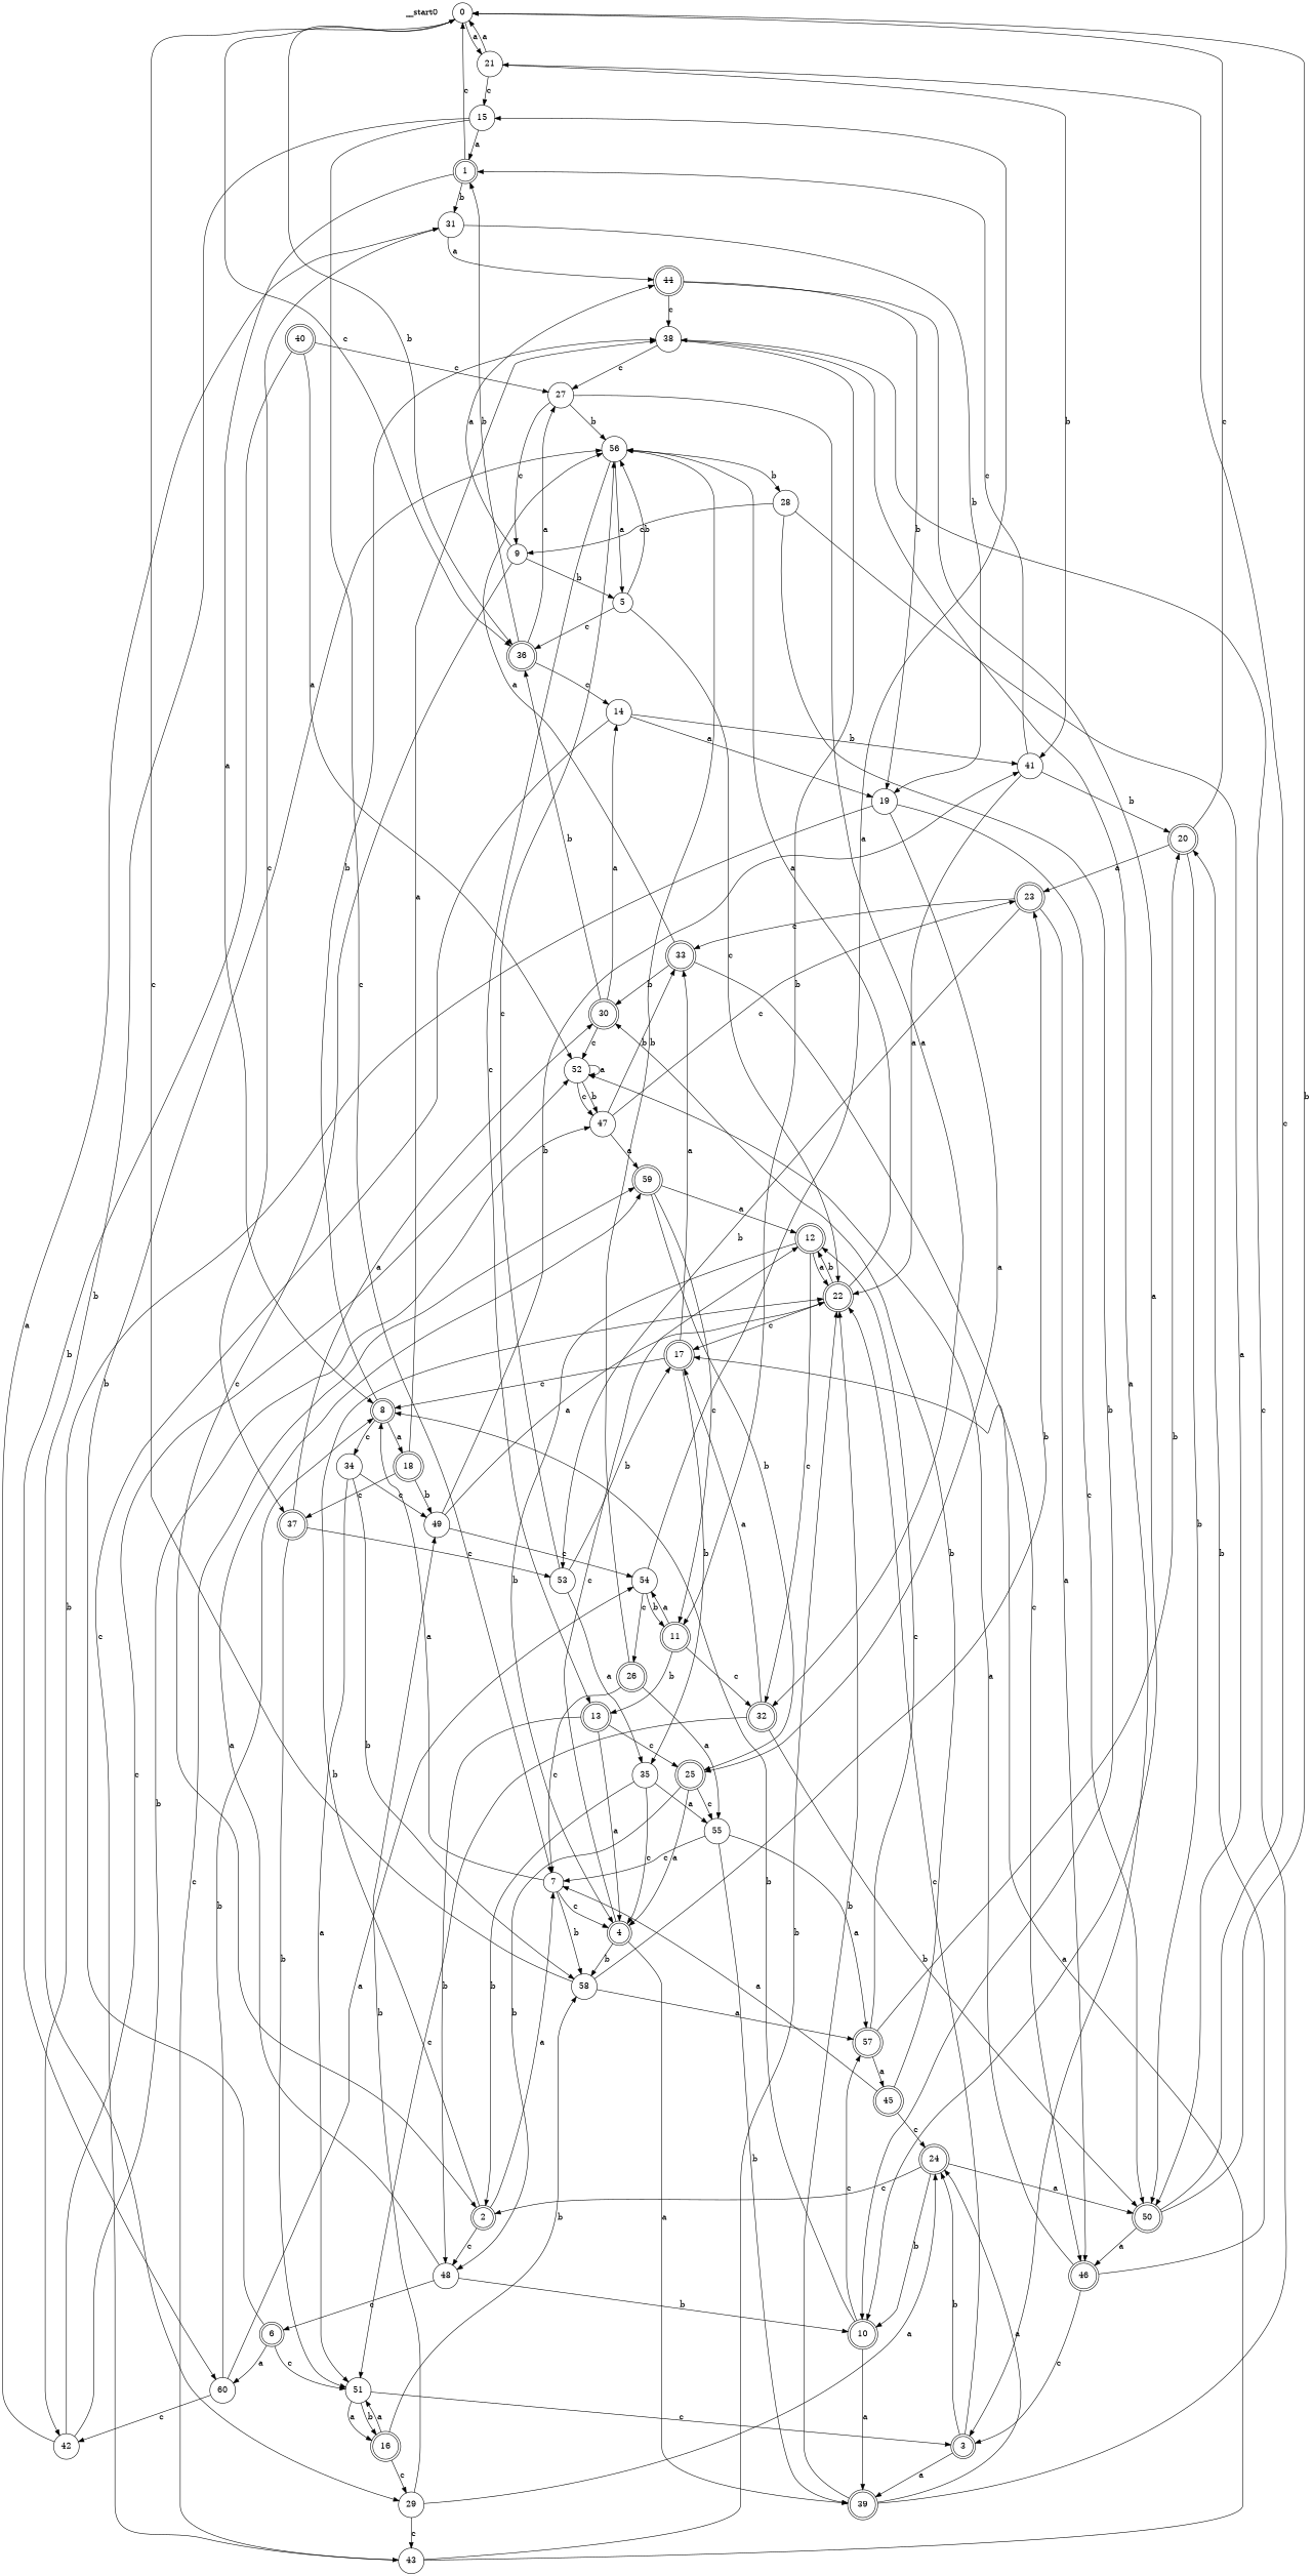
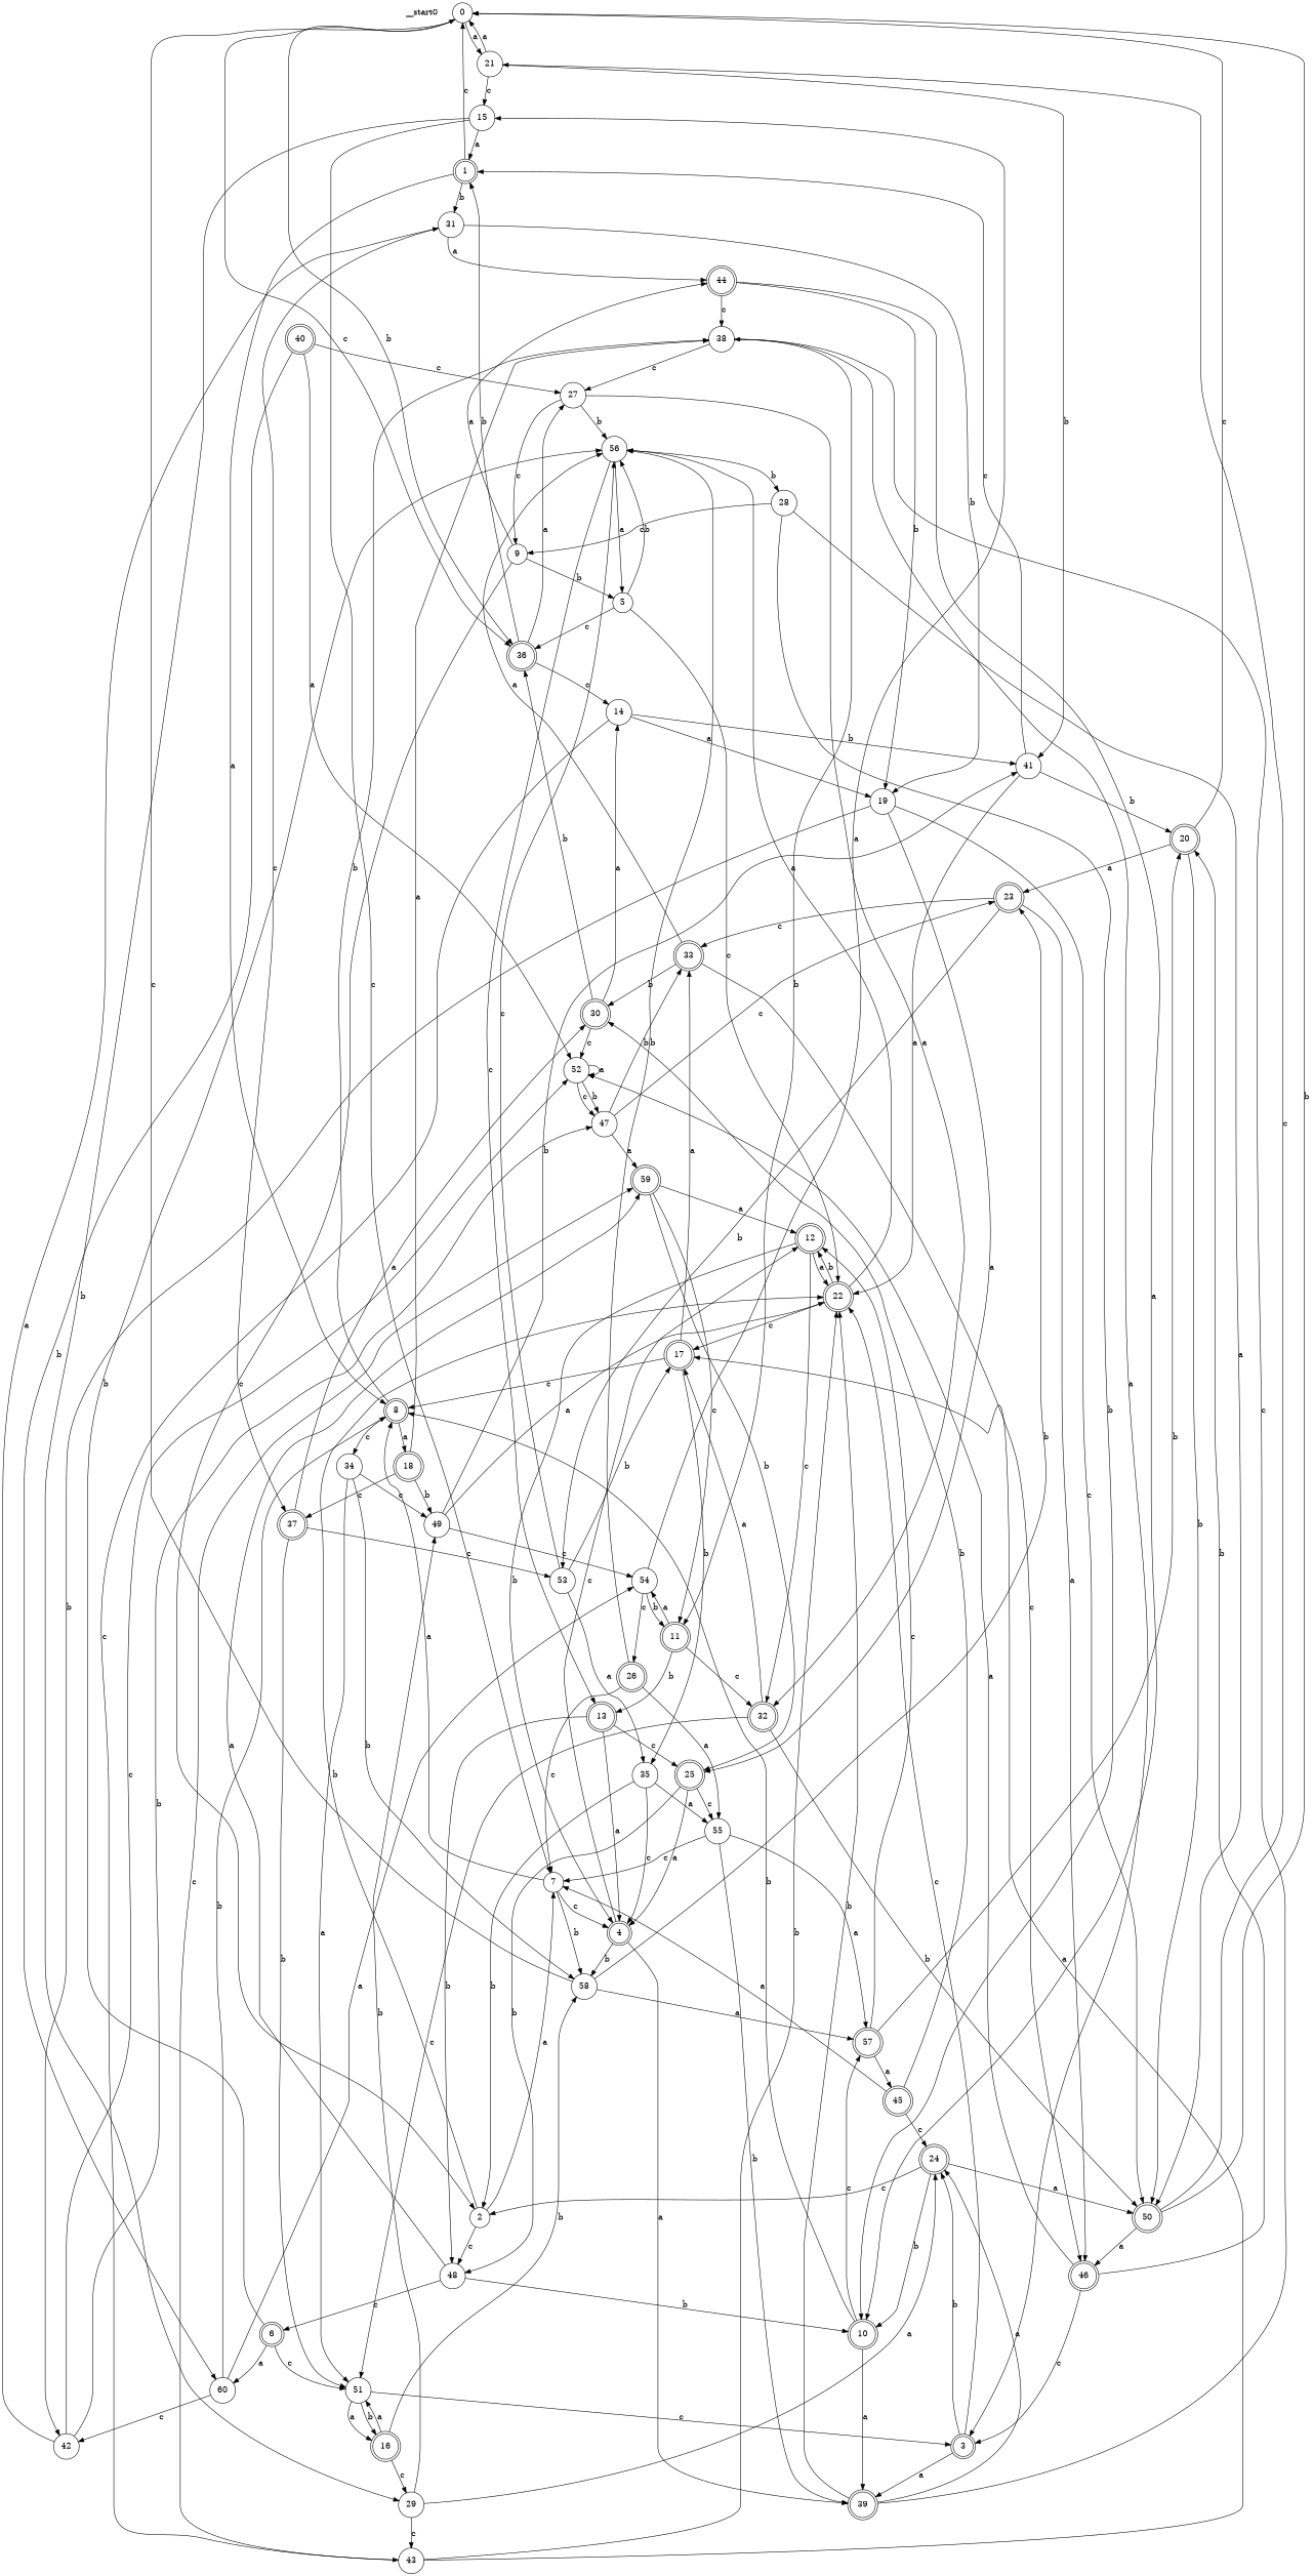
  digraph {
    rankdir=TB
    node [shape=doublecircle color=black fillcolor=white style=filled]
    __start0 [shape=none color="" fillcolor="" style=""]
    n2 [label=0 shape=circle]
    n3 [label=21 shape=circle]
    n4 [label=36 style="rounded,filled"]
    n5 [label=41 shape=circle]
    n6 [label=15 shape=circle]
    n7 [label=1 style="rounded,filled"]
    n8 [label=14 shape=circle]
    n9 [label=27 shape=circle]
    n10 [label=8 style="rounded,filled"]
    n11 [label=31 shape=circle]
    n12 [label=18 style="rounded,filled"]
    n13 [label=34 shape=circle]
    n14 [label=38 shape=circle]
    n15 [label=44 style="rounded,filled"]
    n16 [label=19 shape=circle]
    n17 [label=37 style="rounded,filled"]
-   n18 [label=2]
+   n18 [label=2 shape=circle]
    n19 [label=7 shape=circle]
    n20 [label=22 style="rounded,filled"]
    n21 [label=48 shape=circle]
    n22 [label=4 style="rounded,filled"]
    n23 [label=58 shape=circle]
    n24 [label=12 style="rounded,filled"]
    n25 [label=56 shape=circle]
    n26 [label=17 style="rounded,filled"]
    n27 [label=6 style="rounded,filled"]
    n28 [label=10 style="rounded,filled"]
    n29 [label=59 style="rounded,filled"]
    n30 [label=3 style="rounded,filled"]
    n31 [label=24 style="rounded,filled"]
    n32 [label=39 style="rounded,filled"]
    n33 [label=50 style="rounded,filled"]
    n34 [label=32 style="rounded,filled"]
    n35 [label=57 style="rounded,filled"]
    n36 [label=23]
    n37 [label=5 shape=circle]
    n38 [label=13 style="rounded,filled"]
    n39 [label=28 shape=circle]
    n40 [label=51 shape=circle]
    n41 [label=60 shape=circle]
    n42 [label=16 style="rounded,filled"]
    n43 [label=54 shape=circle]
    n44 [label=42 shape=circle]
    n45 [label=49 shape=circle]
    n46 [label=11 style="rounded,filled"]
    n47 [label=9 shape=circle]
    n48 [label=20 style="rounded,filled"]
    n49 [label=45 style="rounded,filled"]
    n50 [label=25 style="rounded,filled"]
    n51 [label=26 style="rounded,filled"]
    n52 [label=55 shape=circle]
    n53 [label=43 shape=circle]
    n54 [label=29 shape=circle]
    n55 [label=33 style="rounded,filled"]
    n56 [label=35 shape=circle]
    n57 [label=46 style="rounded,filled"]
    n58 [label=30 style="rounded,filled"]
    n59 [label=53 shape=circle]
    n60 [label=52 shape=circle]
    n61 [label=47 shape=circle]
    n62 [label=40 style="rounded,filled"]
    n2 -> n3 [label=a]
    n2 -> n4 [label=b]
    n2 -> n4 [label=c]
    n3 -> n2 [label=a]
    n3 -> n5 [label=b]
    n3 -> n6 [label=c]
    n4 -> n7 [label=b]
    n4 -> n8 [label=c]
    n4 -> n9 [label=a]
    n5 -> n7 [label=c]
    n5 -> n20 [label=a]
    n5 -> n48 [label=b]
    n6 -> n7 [label=a]
    n6 -> n19 [label=c]
    n6 -> n54 [label=b]
    n7 -> n2 [label=c]
    n7 -> n10 [label=a]
    n7 -> n11 [label=b]
    n8 -> n5 [label=b]
    n8 -> n16 [label=a]
    n8 -> n53 [label=c]
    n9 -> n25 [label=b]
    n9 -> n34 [label=a]
    n9 -> n47 [label=c]
    n10 -> n12 [label=a]
    n10 -> n13 [label=c]
    n10 -> n14 [label=b]
    n11 -> n15 [label=a]
    n11 -> n16 [label=b]
    n11 -> n17 [label=c]
    n12 -> n14 [label=a]
    n12 -> n17 [label=c]
    n12 -> n45 [label=b]
    n13 -> n23 [label=b]
    n13 -> n40 [label=a]
    n13 -> n45 [label=c]
    n14 -> n9 [label=c]
    n14 -> n30 [label=a]
    n14 -> n46 [label=b]
    n15 -> n14 [label=c]
    n15 -> n16 [label=b]
    n15 -> n28 [label=a]
    n16 -> n33 [label=c]
    n16 -> n44 [label=b]
    n16 -> n50 [label=a]
    n17 -> n40 [label=b]
    n17 -> n58 [label=a]
    n17 -> n59 [label=c]
    n18 -> n19 [label=a]
    n18 -> n20 [label=b]
    n18 -> n21 [label=c]
    n19 -> n10 [label=a]
    n19 -> n22 [label=c]
    n19 -> n23 [label=b]
    n20 -> n24 [label=b]
    n20 -> n25 [label=a]
    n20 -> n26 [label=c]
    n21 -> n27 [label=c]
    n21 -> n28 [label=b]
    n21 -> n29 [label=a]
    n22 -> n23 [label=b]
    n22 -> n24 [label=c]
    n22 -> n32 [label=a]
    n23 -> n2 [label=c]
    n23 -> n35 [label=a]
    n23 -> n36 [label=b]
    n24 -> n20 [label=a]
    n24 -> n22 [label=b]
    n24 -> n34 [label=c]
    n25 -> n37 [label=a]
    n25 -> n38 [label=c]
    n25 -> n39 [label=b]
    n26 -> n10 [label=c]
    n26 -> n55 [label=a]
    n26 -> n56 [label=b]
    n27 -> n25 [label=b]
    n27 -> n40 [label=c]
    n27 -> n41 [label=a]
    n28 -> n10 [label=b]
    n28 -> n32 [label=a]
    n28 -> n35 [label=c]
    n29 -> n24 [label=a]
    n29 -> n46 [label=c]
    n29 -> n50 [label=b]
    n30 -> n20 [label=c]
    n30 -> n31 [label=b]
    n30 -> n32 [label=a]
    n31 -> n18 [label=c]
    n31 -> n28 [label=b]
    n31 -> n33 [label=a]
    n32 -> n14 [label=c]
    n32 -> n20 [label=b]
    n32 -> n31 [label=a]
    n33 -> n2 [label=b]
    n33 -> n3 [label=c]
    n33 -> n57 [label=a]
    n34 -> n26 [label=a]
    n34 -> n33 [label=b]
    n34 -> n40 [label=c]
    n35 -> n24 [label=c]
    n35 -> n48 [label=b]
    n35 -> n49 [label=a]
    n36 -> n55 [label=c]
    n36 -> n57 [label=a]
    n36 -> n59 [label=b]
    n37 -> n4 [label=c]
    n37 -> n20 [label=c]
    n37 -> n25 [label=b]
    n38 -> n21 [label=b]
    n38 -> n22 [label=a]
    n38 -> n50 [label=c]
    n39 -> n28 [label=b]
    n39 -> n33 [label=a]
    n39 -> n47 [label=c]
    n40 -> n30 [label=c]
    n40 -> n42 [label=a]
    n40 -> n42 [label=b]
    n41 -> n10 [label=b]
    n41 -> n43 [label=a]
    n41 -> n44 [label=c]
    n42 -> n23 [label=b]
    n42 -> n40 [label=a]
    n42 -> n54 [label=c]
    n43 -> n6 [label=a]
    n43 -> n46 [label=b]
    n43 -> n51 [label=c]
    n44 -> n11 [label=a]
    n44 -> n60 [label=c]
    n44 -> n61 [label=b]
    n45 -> n5 [label=b]
    n45 -> n20 [label=a]
    n45 -> n43 [label=c]
    n46 -> n34 [label=c]
    n46 -> n38 [label=b]
    n46 -> n43 [label=a]
    n47 -> n15 [label=a]
    n47 -> n18 [label=c]
    n47 -> n37 [label=b]
    n48 -> n2 [label=c]
    n48 -> n33 [label=b]
    n48 -> n36 [label=a]
    n49 -> n19 [label=a]
    n49 -> n31 [label=c]
    n49 -> n58 [label=b]
    n50 -> n21 [label=b]
    n50 -> n22 [label=a]
    n50 -> n52 [label=c]
    n51 -> n19 [label=c]
    n51 -> n25 [label=b]
    n51 -> n52 [label=a]
    n52 -> n19 [label=c]
    n52 -> n32 [label=b]
    n52 -> n35 [label=a]
    n53 -> n20 [label=b]
    n53 -> n26 [label=a]
    n53 -> n29 [label=c]
    n54 -> n31 [label=a]
    n54 -> n45 [label=b]
    n54 -> n53 [label=c]
    n55 -> n25 [label=a]
    n55 -> n57 [label=c]
    n55 -> n58 [label=b]
    n56 -> n18 [label=b]
    n56 -> n22 [label=c]
    n56 -> n52 [label=a]
    n57 -> n30 [label=c]
    n57 -> n48 [label=b]
    n57 -> n60 [label=a]
    n58 -> n4 [label=b]
    n58 -> n8 [label=a]
    n58 -> n60 [label=c]
    n59 -> n25 [label=c]
    n59 -> n26 [label=b]
    n59 -> n56 [label=a]
    n60 -> n60 [label=a]
    n60 -> n61 [label=b]
    n60 -> n61 [label=c]
    n61 -> n29 [label=a]
    n61 -> n36 [label=c]
    n61 -> n55 [label=b]
    n62 -> n9 [label=c]
    n62 -> n41 [label=b]
    n62 -> n60 [label=a]
  }
